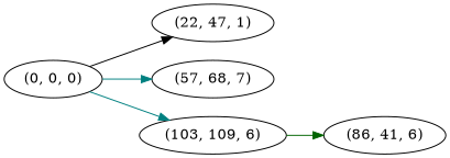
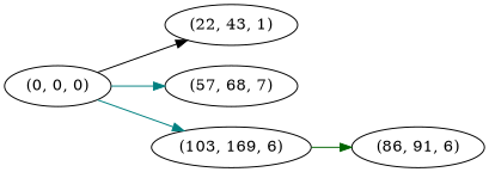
  digraph {
    rankdir=LR
    edge [color=teal]
    "(0, 0, 0)"
-   "(22, 43, 1)" [label="(22, 47, 1)"]
+   "(22, 43, 1)"
    "(57, 68, 7)"
-   "(103, 109, 6)"
-   "(86, 91, 6)" [label="(86, 41, 6)"]
+   "(103, 109, 6)" [label="(103, 169, 6)"]
+   "(86, 91, 6)"
    "(0, 0, 0)" -> "(22, 43, 1)" [color=black]
    "(0, 0, 0)" -> "(57, 68, 7)"
    "(0, 0, 0)" -> "(103, 109, 6)"
    "(103, 109, 6)" -> "(86, 91, 6)" [color=darkgreen]
  }
